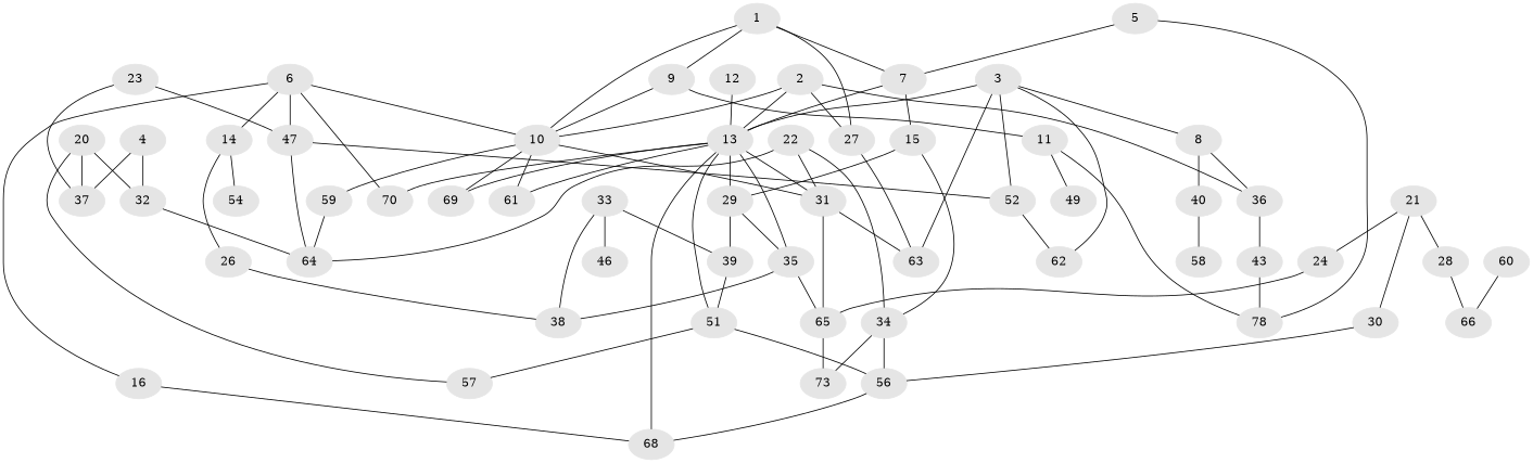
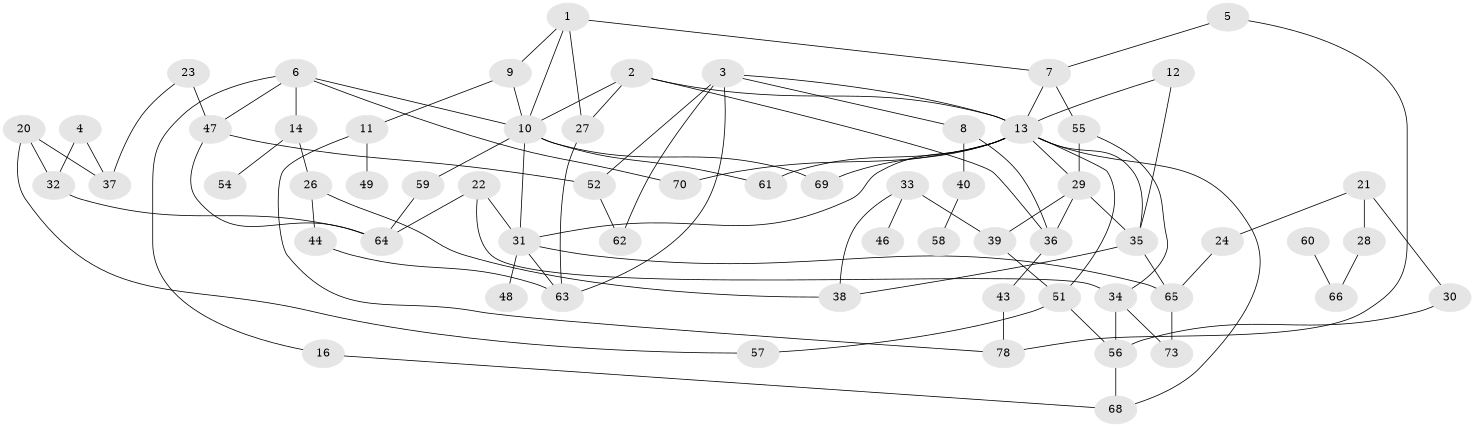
  graph {
    node [color=gray90 style=filled]
    edge [weight=1.0]
    1
    7
    9
    10
    27
    13
-   15
+   15 [label=55]
    11
    31
    59
    61
    69
    63
    2
    36
    70
    35
    29
    51
    68
    43
    3
    8
    52
    62
    40
    4
    32
    37
    64
    5
    n32 [label=78]
    6
    14
    16
    47
    26
    54
    34
    58
    49
    65
+   48
    12
    38
    39
    57
    56
+   44
    73
    20
    21
    24
    28
    30
    66
    22
    23
    33
    46
    60
    1 -- 7
    1 -- 9
    1 -- 10
    1 -- 27
    7 -- 13
    7 -- 15
    9 -- 10
    9 -- 11
    10 -- 31
    10 -- 59
    10 -- 61
    10 -- 69
    27 -- 63
    13 -- 31
    13 -- 61
    13 -- 69
    13 -- 70
    13 -- 35
    13 -- 29
    13 -- 51
    13 -- 68
    15 -- 29
    15 -- 34
    11 -- n32
    11 -- 49
    31 -- 63
    31 -- 65
+   31 -- 48
    59 -- 64
    2 -- 10
    2 -- 27
    2 -- 13
    2 -- 36
    36 -- 43
    35 -- 65
    35 -- 38
+   29 -- 36
    29 -- 35
    29 -- 39
    51 -- 57
    51 -- 56
    43 -- n32
    3 -- 13
    3 -- 63
    3 -- 8
    3 -- 52
    3 -- 62
    8 -- 36
    8 -- 40
    52 -- 62
    40 -- 58
    4 -- 32
    4 -- 37 [weight=2.0]
    32 -- 64
    5 -- 7
    5 -- n32
    6 -- 10
    6 -- 70
    6 -- 14
    6 -- 16
    6 -- 47
    14 -- 26
    14 -- 54
    16 -- 68
    47 -- 52
    47 -- 64
    26 -- 38
+   26 -- 44
    34 -- 56
    34 -- 73
    65 -- 73
    12 -- 13
+   12 -- 35
    39 -- 51
    56 -- 68
+   44 -- 63
    20 -- 32
    20 -- 37
    20 -- 57
    21 -- 24
    21 -- 28
    21 -- 30
    24 -- 65
    28 -- 66
    30 -- 56
    22 -- 31
    22 -- 64
    22 -- 34
    23 -- 37
    23 -- 47
    33 -- 38
    33 -- 39
    33 -- 46
    60 -- 66
  }
